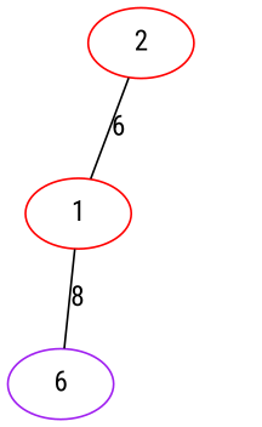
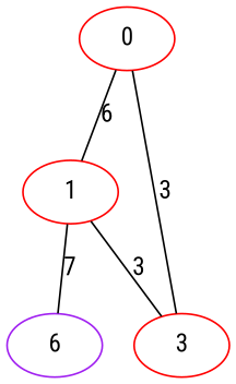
  graph {
    fontname="Roboto Condensed"
    node [color=red fontname="Roboto Condensed" weight=1]
    edge [fontname="Roboto Condensed"]
-   0 [label=2]
+   0
    1
+   3
    n4 [color=purple label=6 weight=4]
    0 -- 1 [label=6]
-   1 -- n4 [label=8]
+   0 -- 3 [label=3]
+   1 -- 3 [label=3]
+   1 -- n4 [label=7]
  }
